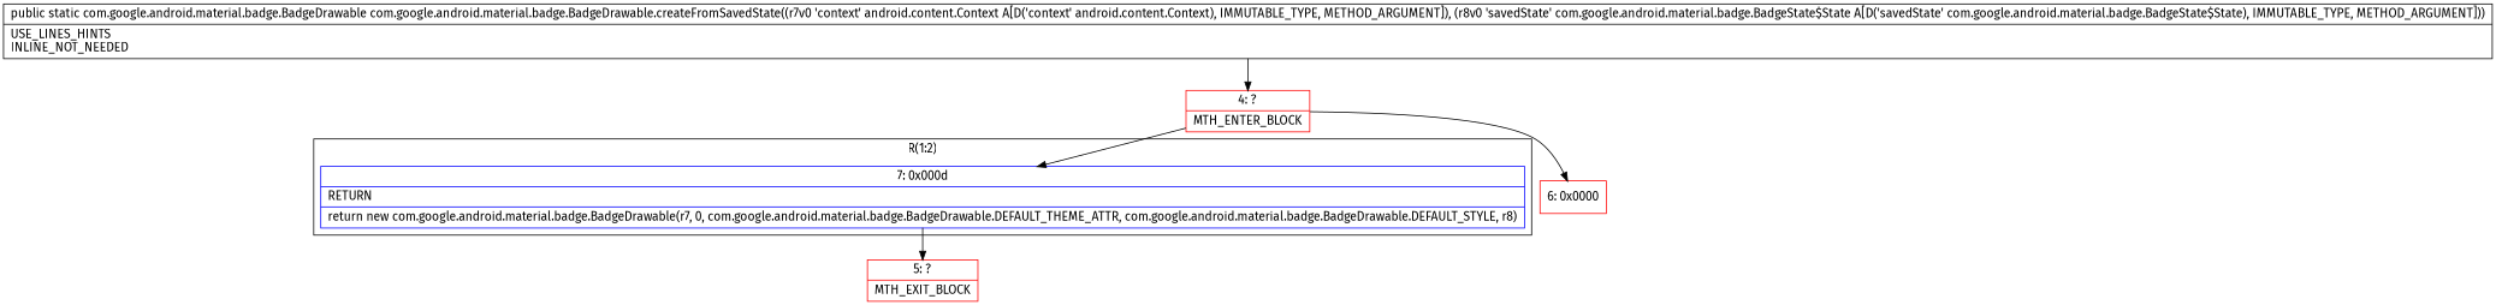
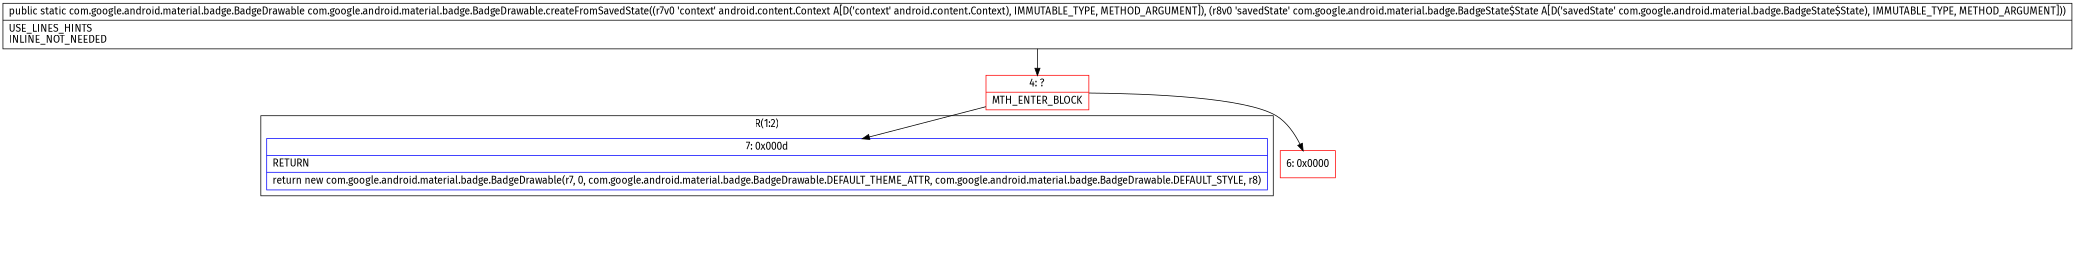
  digraph {
    fontname="Fira Sans"
    node [color=red fontname="Fira Sans" shape=record]
    edge [fontname="Fira Sans"]
    n1 [color=blue label="{7\:\ 0x000d|RETURN\l|return new com.google.android.material.badge.BadgeDrawable(r7, 0, com.google.android.material.badge.BadgeDrawable.DEFAULT_THEME_ATTR, com.google.android.material.badge.BadgeDrawable.DEFAULT_STYLE, r8)\l}"]
-   n2 [label="{5\:\ ?|MTH_EXIT_BLOCK\l}"]
    n3 [label="{4\:\ ?|MTH_ENTER_BLOCK\l}"]
    n4 [label="{6\:\ 0x0000}"]
    n5 [label="{public static com.google.android.material.badge.BadgeDrawable com.google.android.material.badge.BadgeDrawable.createFromSavedState((r7v0 'context' android.content.Context A[D('context' android.content.Context), IMMUTABLE_TYPE, METHOD_ARGUMENT]), (r8v0 'savedState' com.google.android.material.badge.BadgeState$State A[D('savedState' com.google.android.material.badge.BadgeState$State), IMMUTABLE_TYPE, METHOD_ARGUMENT]))  | USE_LINES_HINTS\lINLINE_NOT_NEEDED\l}" color=""]
    subgraph cluster_1 {
      label="R(1:2)"
      n1
    }
-   n1 -> n2
    n3 -> n1
    n3 -> n4
    n5 -> n3
  }
